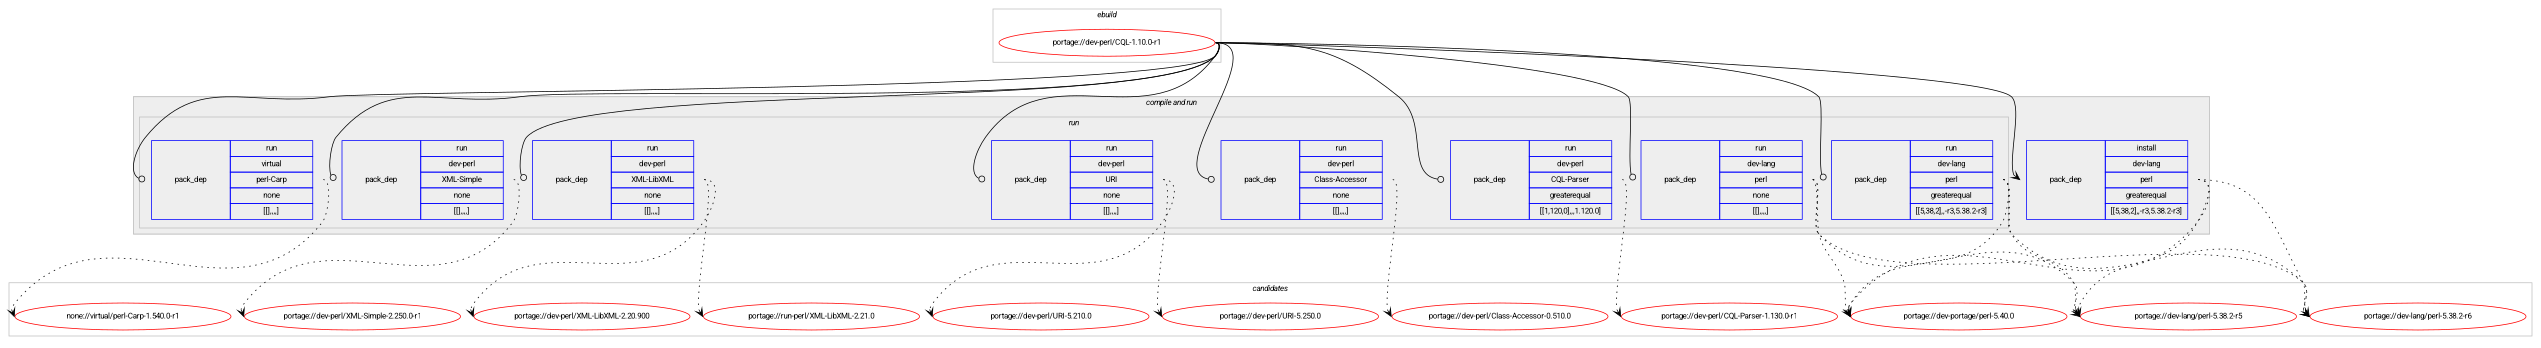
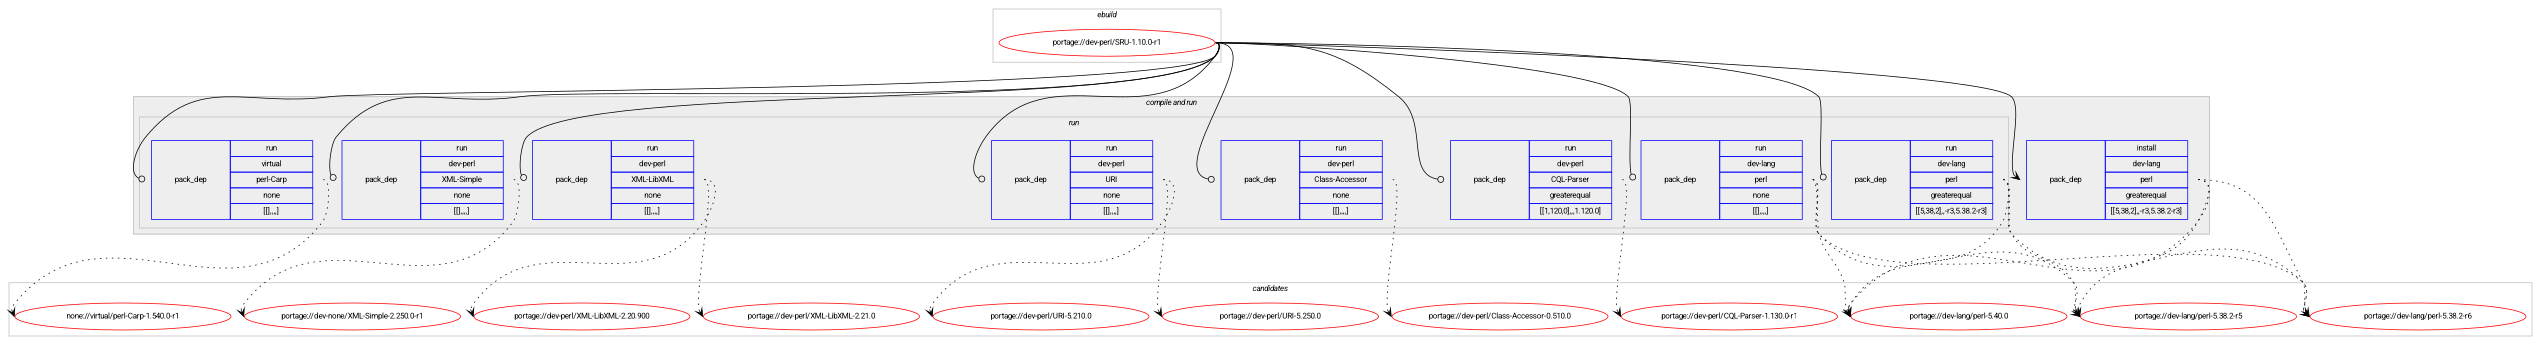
  digraph {
    compound=true
    concentrate=true
    fontname=Roboto
    fontsize=10
    newrank=true
    rankdir=TB
    ranksep=1.5
    node [color=red fontname=Roboto fontsize=10]
    edge [arrowhead=vee fontname=Roboto headport=w style=dotted tailport=e weight=100]
-   n1 [label="portage://dev-perl/CQL-1.10.0-r1" width=4]
+   n1 [label="portage://dev-perl/SRU-1.10.0-r1" width=4]
    n2 [color=blue label=<<TABLE BORDER="0" CELLBORDER="1" CELLSPACING="0" CELLPADDING="4" WIDTH="220"><TR><TD ROWSPAN="6" CELLPADDING="30">pack_dep</TD></TR><TR><TD WIDTH="110">install</TD></TR><TR><TD>dev-lang</TD></TR><TR><TD>perl</TD></TR><TR><TD>greaterequal</TD></TR><TR><TD>[[5,38,2],,-r3,5.38.2-r3]</TD></TR></TABLE>> shape=none]
    n3 [color=blue label=<<TABLE BORDER="0" CELLBORDER="1" CELLSPACING="0" CELLPADDING="4" WIDTH="220"><TR><TD ROWSPAN="6" CELLPADDING="30">pack_dep</TD></TR><TR><TD WIDTH="110">run</TD></TR><TR><TD>dev-lang</TD></TR><TR><TD>perl</TD></TR><TR><TD>greaterequal</TD></TR><TR><TD>[[5,38,2],,-r3,5.38.2-r3]</TD></TR></TABLE>> shape=none]
    n4 [color=blue label=<<TABLE BORDER="0" CELLBORDER="1" CELLSPACING="0" CELLPADDING="4" WIDTH="220"><TR><TD ROWSPAN="6" CELLPADDING="30">pack_dep</TD></TR><TR><TD WIDTH="110">run</TD></TR><TR><TD>dev-lang</TD></TR><TR><TD>perl</TD></TR><TR><TD>none</TD></TR><TR><TD>[[],,,,]</TD></TR></TABLE>> shape=none]
    n5 [color=blue label=<<TABLE BORDER="0" CELLBORDER="1" CELLSPACING="0" CELLPADDING="4" WIDTH="220"><TR><TD ROWSPAN="6" CELLPADDING="30">pack_dep</TD></TR><TR><TD WIDTH="110">run</TD></TR><TR><TD>dev-perl</TD></TR><TR><TD>CQL-Parser</TD></TR><TR><TD>greaterequal</TD></TR><TR><TD>[[1,120,0],,,1.120.0]</TD></TR></TABLE>> shape=none]
    n6 [color=blue label=<<TABLE BORDER="0" CELLBORDER="1" CELLSPACING="0" CELLPADDING="4" WIDTH="220"><TR><TD ROWSPAN="6" CELLPADDING="30">pack_dep</TD></TR><TR><TD WIDTH="110">run</TD></TR><TR><TD>dev-perl</TD></TR><TR><TD>Class-Accessor</TD></TR><TR><TD>none</TD></TR><TR><TD>[[],,,,]</TD></TR></TABLE>> shape=none]
    n7 [color=blue label=<<TABLE BORDER="0" CELLBORDER="1" CELLSPACING="0" CELLPADDING="4" WIDTH="220"><TR><TD ROWSPAN="6" CELLPADDING="30">pack_dep</TD></TR><TR><TD WIDTH="110">run</TD></TR><TR><TD>dev-perl</TD></TR><TR><TD>URI</TD></TR><TR><TD>none</TD></TR><TR><TD>[[],,,,]</TD></TR></TABLE>> shape=none]
    n8 [color=blue label=<<TABLE BORDER="0" CELLBORDER="1" CELLSPACING="0" CELLPADDING="4" WIDTH="220"><TR><TD ROWSPAN="6" CELLPADDING="30">pack_dep</TD></TR><TR><TD WIDTH="110">run</TD></TR><TR><TD>dev-perl</TD></TR><TR><TD>XML-LibXML</TD></TR><TR><TD>none</TD></TR><TR><TD>[[],,,,]</TD></TR></TABLE>> shape=none]
    n9 [color=blue label=<<TABLE BORDER="0" CELLBORDER="1" CELLSPACING="0" CELLPADDING="4" WIDTH="220"><TR><TD ROWSPAN="6" CELLPADDING="30">pack_dep</TD></TR><TR><TD WIDTH="110">run</TD></TR><TR><TD>dev-perl</TD></TR><TR><TD>XML-Simple</TD></TR><TR><TD>none</TD></TR><TR><TD>[[],,,,]</TD></TR></TABLE>> shape=none]
    n10 [color=blue label=<<TABLE BORDER="0" CELLBORDER="1" CELLSPACING="0" CELLPADDING="4" WIDTH="220"><TR><TD ROWSPAN="6" CELLPADDING="30">pack_dep</TD></TR><TR><TD WIDTH="110">run</TD></TR><TR><TD>virtual</TD></TR><TR><TD>perl-Carp</TD></TR><TR><TD>none</TD></TR><TR><TD>[[],,,,]</TD></TR></TABLE>> shape=none]
-   n11 [label="portage://dev-portage/perl-5.40.0" width=4]
+   n11 [label="portage://dev-lang/perl-5.40.0" width=4]
    n12 [label="portage://dev-lang/perl-5.38.2-r6" width=4]
    n13 [label="portage://dev-lang/perl-5.38.2-r5" width=4]
    n14 [label="portage://dev-perl/CQL-Parser-1.130.0-r1" width=4]
    n15 [label="portage://dev-perl/Class-Accessor-0.510.0" width=4]
    n16 [label="portage://dev-perl/URI-5.250.0" width=4]
    n17 [label="portage://dev-perl/URI-5.210.0" width=4]
-   n18 [label="portage://run-perl/XML-LibXML-2.21.0" width=4]
+   n18 [label="portage://dev-perl/XML-LibXML-2.21.0" width=4]
    n19 [label="portage://dev-perl/XML-LibXML-2.20.900" width=4]
-   n20 [label="portage://dev-perl/XML-Simple-2.250.0-r1" width=4]
+   n20 [label="portage://dev-none/XML-Simple-2.250.0-r1" width=4]
    n21 [label="none://virtual/perl-Carp-1.540.0-r1" width=4]
    subgraph cluster_1 {
      color=gray
      label=<<i>ebuild</i>>
      n1
    }
    subgraph cluster_2 {
      color=gray
      label=<<i>dependencies</i>>
      subgraph cluster_3 {
        color=gray
        fillcolor="#eeeeee"
        label=<<i>compile</i>>
        style=filled
        subgraph sub_4 {
          color=gray
          fillcolor="#eeeeee"
          label=<<i>compile</i>>
          style=filled
          n2
        }
      }
      subgraph cluster_5 {
        color=gray
        fillcolor="#eeeeee"
        label=<<i>compile and run</i>>
        style=filled
      }
      subgraph cluster_6 {
        color=gray
        fillcolor="#eeeeee"
        label=<<i>run</i>>
        style=filled
        subgraph sub_7 {
          color=gray
          fillcolor="#eeeeee"
          label=<<i>run</i>>
          style=filled
          n3
        }
        subgraph sub_8 {
          color=gray
          fillcolor="#eeeeee"
          label=<<i>run</i>>
          style=filled
          n4
        }
        subgraph sub_9 {
          color=gray
          fillcolor="#eeeeee"
          label=<<i>run</i>>
          style=filled
          n5
        }
        subgraph sub_10 {
          color=gray
          fillcolor="#eeeeee"
          label=<<i>run</i>>
          style=filled
          n6
        }
        subgraph sub_11 {
          color=gray
          fillcolor="#eeeeee"
          label=<<i>run</i>>
          style=filled
          n7
        }
        subgraph sub_12 {
          color=gray
          fillcolor="#eeeeee"
          label=<<i>run</i>>
          style=filled
          n8
        }
        subgraph sub_13 {
          color=gray
          fillcolor="#eeeeee"
          label=<<i>run</i>>
          style=filled
          n9
        }
        subgraph sub_14 {
          color=gray
          fillcolor="#eeeeee"
          label=<<i>run</i>>
          style=filled
          n10
        }
      }
    }
    subgraph cluster_15 {
      color=gray
      label=<<i>candidates</i>>
      rank=same
      subgraph sub_16 {
        color=black
        label=<<i>candidates</i>>
        nodesep=1
        rank=same
        n11
        n12
        n13
      }
      subgraph sub_17 {
        color=black
        label=<<i>candidates</i>>
        nodesep=1
        rank=same
        n11
        n12
        n13
      }
      subgraph sub_18 {
        color=black
        label=<<i>candidates</i>>
        nodesep=1
        rank=same
        n11
        n12
        n13
      }
      subgraph sub_19 {
        color=black
        label=<<i>candidates</i>>
        nodesep=1
        rank=same
        n14
      }
      subgraph sub_20 {
        color=black
        label=<<i>candidates</i>>
        nodesep=1
        rank=same
        n15
      }
      subgraph sub_21 {
        color=black
        label=<<i>candidates</i>>
        nodesep=1
        rank=same
        n16
        n17
      }
      subgraph sub_22 {
        color=black
        label=<<i>candidates</i>>
        nodesep=1
        rank=same
        n18
        n19
      }
      subgraph sub_23 {
        color=black
        label=<<i>candidates</i>>
        nodesep=1
        rank=same
        n20
      }
      subgraph sub_24 {
        color=black
        label=<<i>candidates</i>>
        nodesep=1
        rank=same
        n21
      }
    }
    n1 -> n2 [style=solid weight=20]
    n1 -> n3 [arrowhead=odot style=solid weight=20]
    n1 -> n4 [arrowhead=odot style=solid weight=20]
    n1 -> n5 [arrowhead=odot style=solid weight=20]
    n1 -> n6 [arrowhead=odot style=solid weight=20]
    n1 -> n7 [arrowhead=odot style=solid weight=20]
    n1 -> n8 [arrowhead=odot style=solid weight=20]
    n1 -> n9 [arrowhead=odot style=solid weight=20]
    n1 -> n10 [arrowhead=odot style=solid weight=20]
    n2 -> n11
    n2 -> n12
    n2 -> n13
    n3 -> n11
    n3 -> n12
    n3 -> n13
    n4 -> n11
    n4 -> n12
    n4 -> n13
    n5 -> n14
    n6 -> n15
    n7 -> n16
    n7 -> n17
    n8 -> n18
    n8 -> n19
    n9 -> n20
    n10 -> n21
  }
